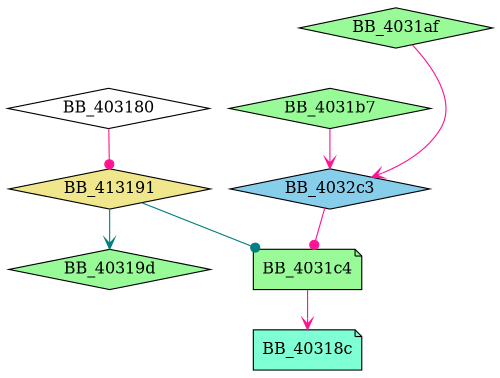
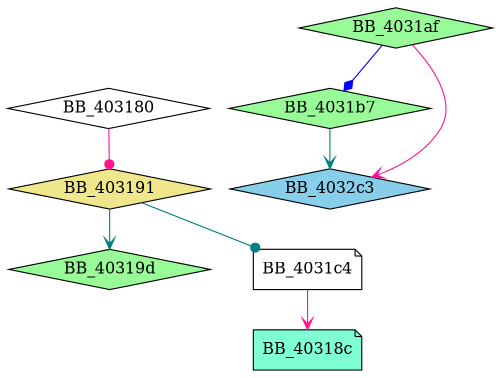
  digraph {
    node [fillcolor=palegreen shape=diamond style=filled]
    edge [arrowhead=vee color=deeppink]
    BB_403180 [fillcolor=white]
-   BB_403191 [fillcolor=khaki label=BB_413191]
+   BB_403191 [fillcolor=khaki]
    BB_40319d
-   BB_4031c4 [shape=note]
+   BB_4031c4 [fillcolor=white shape=note]
    BB_40318c [fillcolor=aquamarine shape=note]
    BB_4031af
    BB_4031b7
    n8 [fillcolor=skyblue label=BB_4032c3]
    BB_403180 -> BB_403191 [arrowhead=dot]
    BB_403191 -> BB_40319d [color=teal]
    BB_403191 -> BB_4031c4 [arrowhead=dot color=teal]
    BB_4031c4 -> BB_40318c
+   BB_4031af -> BB_4031b7 [arrowhead=diamond color=blue]
    BB_4031af -> n8
-   BB_4031b7 -> n8
-   n8 -> BB_4031c4 [arrowhead=dot]
+   BB_4031b7 -> n8 [color=teal]
  }
